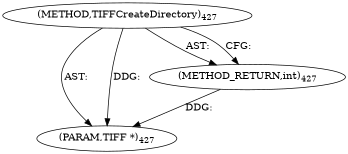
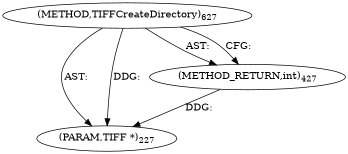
  digraph {
-   n1 [label=<(METHOD,TIFFCreateDirectory)<SUB>427</SUB>>]
-   n2 [label=<(PARAM,TIFF *)<SUB>427</SUB>>]
+   n1 [label=<(METHOD,TIFFCreateDirectory)<SUB>627</SUB>>]
+   n2 [label=<(PARAM,TIFF *)<SUB>227</SUB>>]
    n3 [label=<(METHOD_RETURN,int)<SUB>427</SUB>>]
    n1 -> n2 [label="AST: "]
    n1 -> n2 [label="DDG: "]
    n1 -> n3 [label="AST: "]
    n1 -> n3 [label="CFG: "]
    n3 -> n2 [label="DDG: "]
  }
